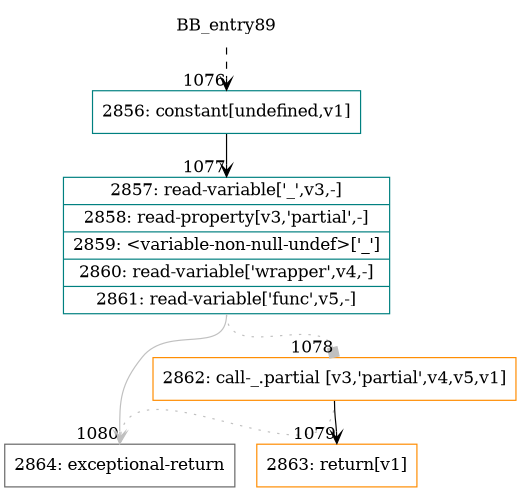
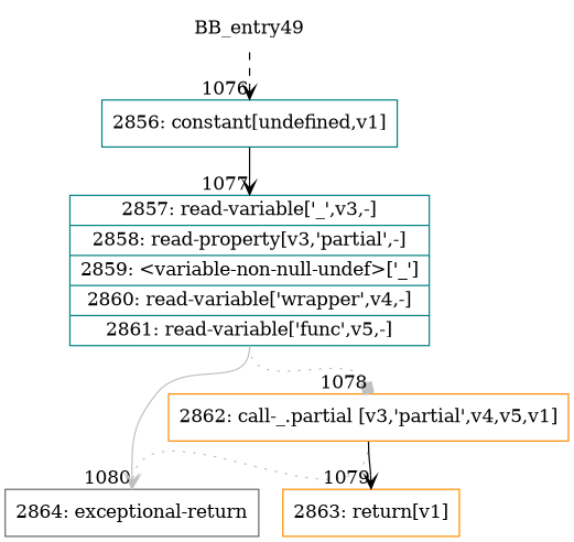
  digraph {
    rankdir=TD
    node [color=teal shape=record]
    edge [arrowhead=vee headport=n style=solid tailport=s]
-   BB_entry89 [shape=none]
+   BB_entry89 [shape=none label=BB_entry49]
    n2 [label="{2856: constant[undefined,v1]}"]
    n3 [label="{2857: read-variable['_',v3,-]|2858: read-property[v3,'partial',-]|2859: \<variable-non-null-undef\>['_']|2860: read-variable['wrapper',v4,-]|2861: read-variable['func',v5,-]}"]
    n4 [color=darkorange label="{2862: call-_.partial [v3,'partial',v4,v5,v1]}"]
    n5 [color=gray40 label="{2864: exceptional-return}"]
    n6 [color=darkorange label="{2863: return[v1]}"]
    BB_entry89 -> n2 [headlabel="    1076" style=dashed]
    n2 -> n3 [headlabel="      1077"]
    n3 -> n4 [arrowhead=box color=gray headlabel="      1078" style=dotted]
    n3 -> n5 [color=gray headlabel="      1080"]
    n4 -> n5 [color=gray style=dotted]
    n4 -> n6 [headlabel="      1079"]
  }
